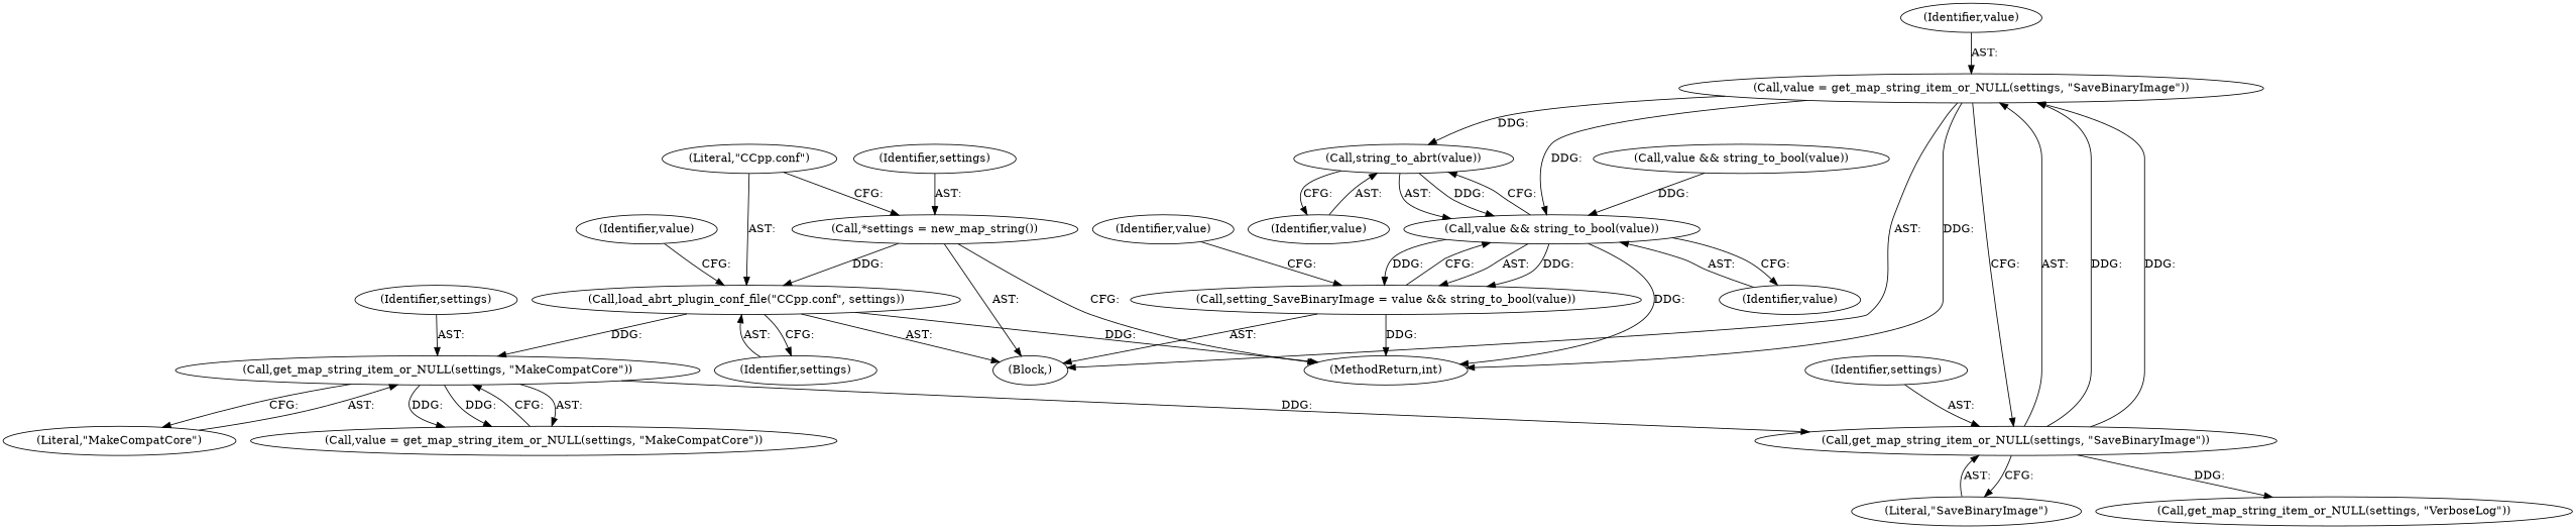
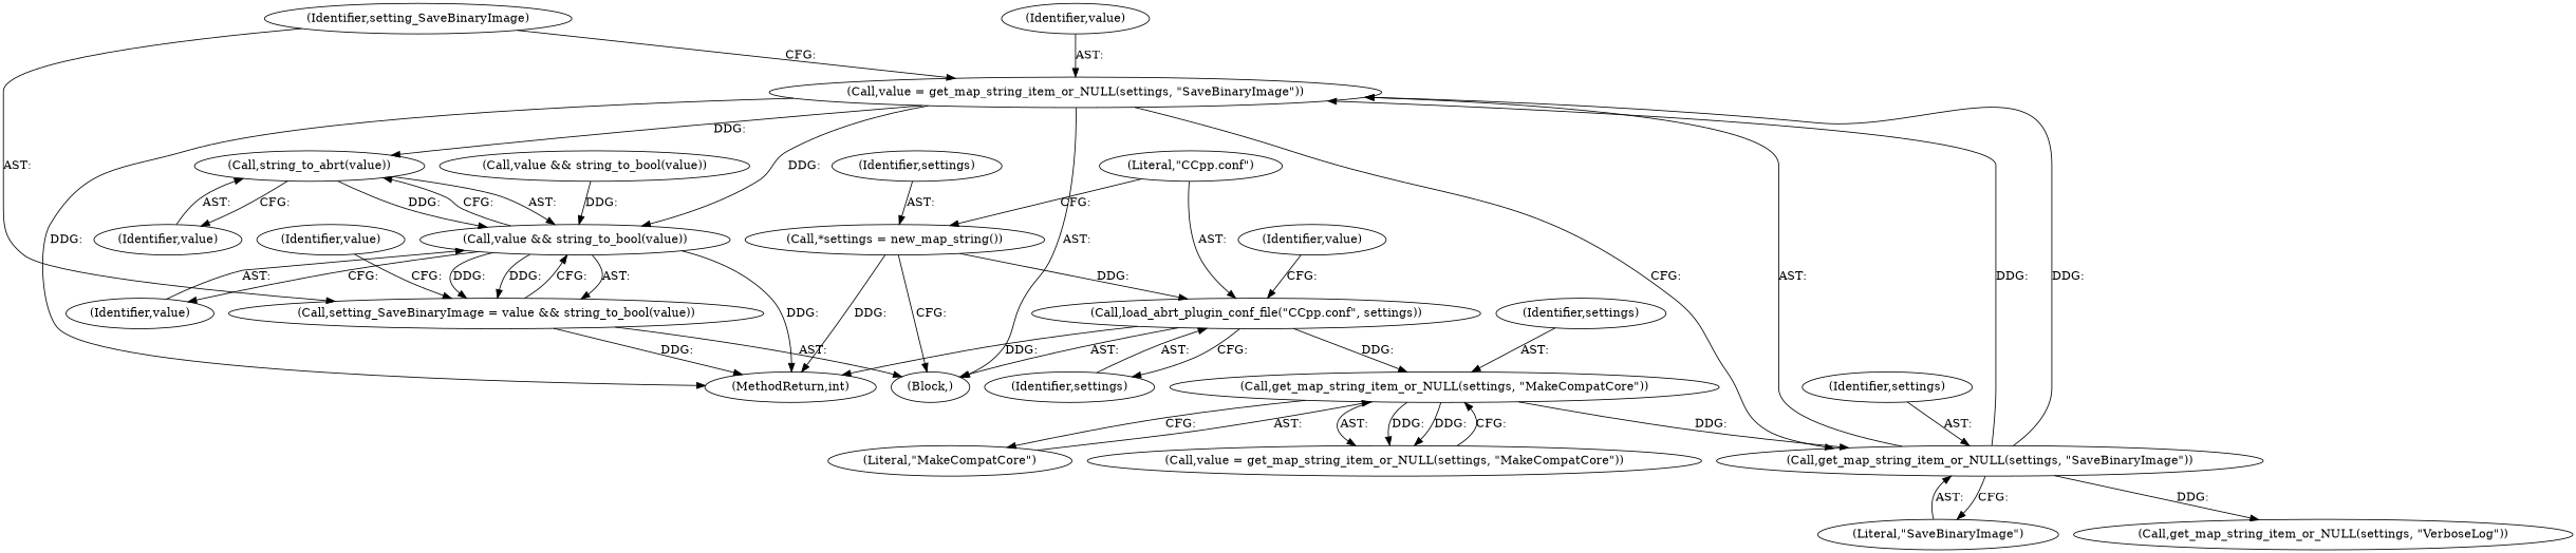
  digraph {
    n1 [label="(Call,string_to_abrt(value))"]
    n2 [label="(Call,value && string_to_bool(value))"]
    n3 [label="(Identifier,value)"]
    n4 [label="(MethodReturn,int)"]
    n5 [label="(Call,setting_SaveBinaryImage = value && string_to_bool(value))"]
    n6 [label="(Identifier,value)"]
    n7 [label="(Call,value = get_map_string_item_or_NULL(settings, \"SaveBinaryImage\"))"]
    n8 [label="(Call,get_map_string_item_or_NULL(settings, \"SaveBinaryImage\"))"]
    n9 [label="(Block,)"]
    n10 [label="(Literal,\"SaveBinaryImage\")"]
    n11 [label="(Call,get_map_string_item_or_NULL(settings, \"VerboseLog\"))"]
    n12 [label="(Call,get_map_string_item_or_NULL(settings, \"MakeCompatCore\"))"]
    n13 [label="(Literal,\"MakeCompatCore\")"]
    n14 [label="(Call,value = get_map_string_item_or_NULL(settings, \"MakeCompatCore\"))"]
    n15 [label="(Call,load_abrt_plugin_conf_file(\"CCpp.conf\", settings))"]
    n16 [label="(Identifier,settings)"]
    n17 [label="(Call,*settings = new_map_string())"]
    n18 [label="(Identifier,value)"]
+   n19 [label="(Identifier,setting_SaveBinaryImage)"]
    n20 [label="(Identifier,value)"]
    n21 [label="(Identifier,settings)"]
    n22 [label="(Literal,\"CCpp.conf\")"]
    n23 [label="(Identifier,settings)"]
    n24 [label="(Call,value && string_to_bool(value))"]
    n25 [label="(Identifier,settings)"]
    n26 [label="(Identifier,value)"]
    n1 -> n2 [label="AST: "]
    n1 -> n2 [label="DDG: "]
    n1 -> n3 [label="CFG: "]
    n2 -> n1 [label="CFG: "]
    n2 -> n4 [label="DDG: "]
    n2 -> n5 [label="AST: "]
    n2 -> n5 [label="DDG: "]
    n2 -> n5 [label="DDG: "]
    n2 -> n6 [label="CFG: "]
    n3 -> n1 [label="AST: "]
    n5 -> n2 [label="CFG: "]
    n5 -> n4 [label="DDG: "]
    n5 -> n9 [label="AST: "]
    n6 -> n2 [label="AST: "]
    n7 -> n1 [label="DDG: "]
    n7 -> n2 [label="DDG: "]
    n7 -> n4 [label="DDG: "]
    n7 -> n8 [label="CFG: "]
    n7 -> n9 [label="AST: "]
    n8 -> n7 [label="AST: "]
    n8 -> n7 [label="DDG: "]
    n8 -> n7 [label="DDG: "]
    n8 -> n10 [label="CFG: "]
    n8 -> n11 [label="DDG: "]
    n10 -> n8 [label="AST: "]
    n12 -> n8 [label="DDG: "]
    n12 -> n13 [label="CFG: "]
    n12 -> n14 [label="AST: "]
    n12 -> n14 [label="DDG: "]
    n12 -> n14 [label="DDG: "]
    n13 -> n12 [label="AST: "]
    n14 -> n12 [label="CFG: "]
    n15 -> n4 [label="DDG: "]
    n15 -> n9 [label="AST: "]
    n15 -> n12 [label="DDG: "]
    n15 -> n16 [label="CFG: "]
    n16 -> n15 [label="AST: "]
-   n17 -> n4 [label="CFG: "]
-   n17 -> n9 [label="AST: "]
+   n17 -> n4 [label="DDG: "]
+   n17 -> n9 [label="CFG: "]
    n17 -> n15 [label="DDG: "]
    n18 -> n7 [label="AST: "]
+   n19 -> n5 [label="AST: "]
+   n19 -> n7 [label="CFG: "]
    n20 -> n5 [label="CFG: "]
    n21 -> n12 [label="AST: "]
    n22 -> n15 [label="AST: "]
    n22 -> n17 [label="CFG: "]
    n23 -> n17 [label="AST: "]
    n24 -> n2 [label="DDG: "]
    n25 -> n8 [label="AST: "]
    n26 -> n15 [label="CFG: "]
  }
